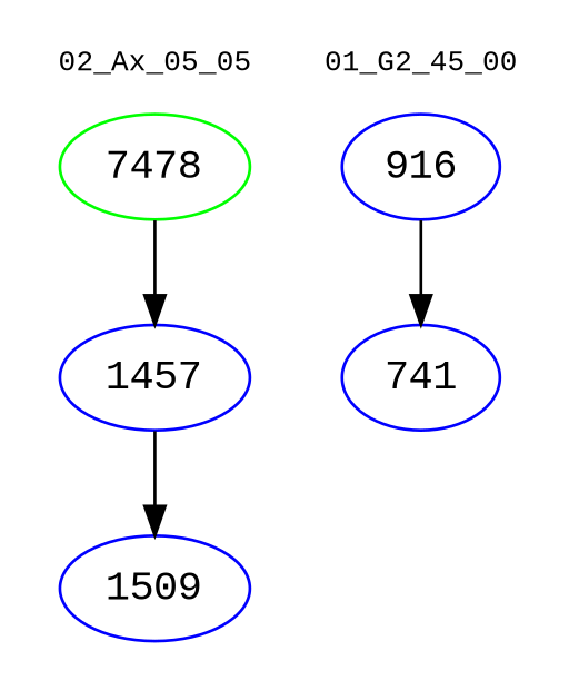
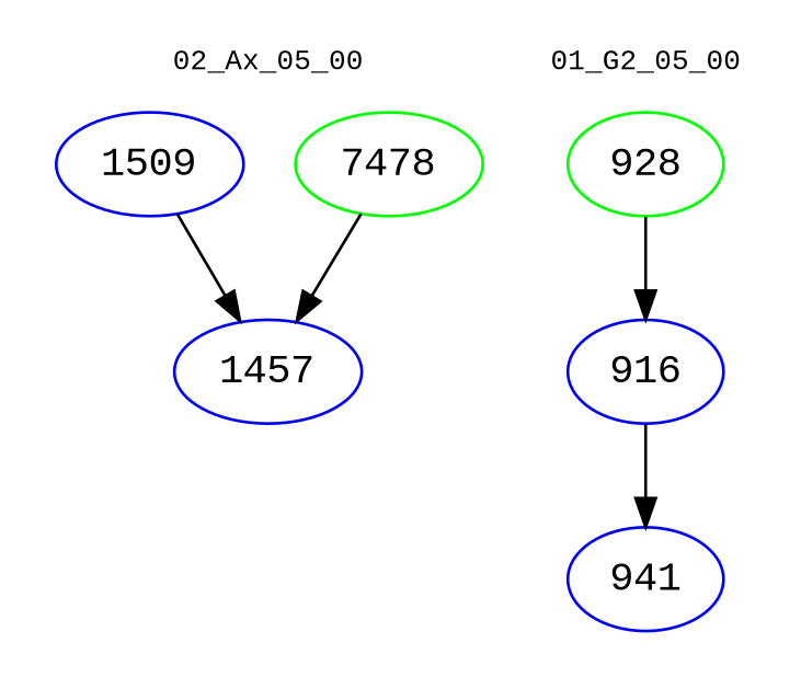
  digraph {
    fontname="Liberation Mono"
    node [color=blue fontname="Liberation Mono"]
    edge [color=black fontname="Liberation Mono"]
    n1 [color=green label=7478]
    n2 [label=1457]
    n3 [label=1509]
+   n4 [color=green label=928]
    n5 [label=916]
-   n6 [label=741]
+   n6 [label=941]
    subgraph cluster_1 {
      color=white
      fontsize=10
-     label="02_Ax_05_05"
+     label="02_Ax_05_00"
      n1
      n2
      n3
    }
    subgraph cluster_2 {
      color=white
      fontsize=10
-     label="01_G2_45_00"
+     label="01_G2_05_00"
+     n4
      n5
      n6
    }
    n1 -> n2
-   n2 -> n3
+   n3 -> n2
+   n4 -> n5
    n5 -> n6
  }
